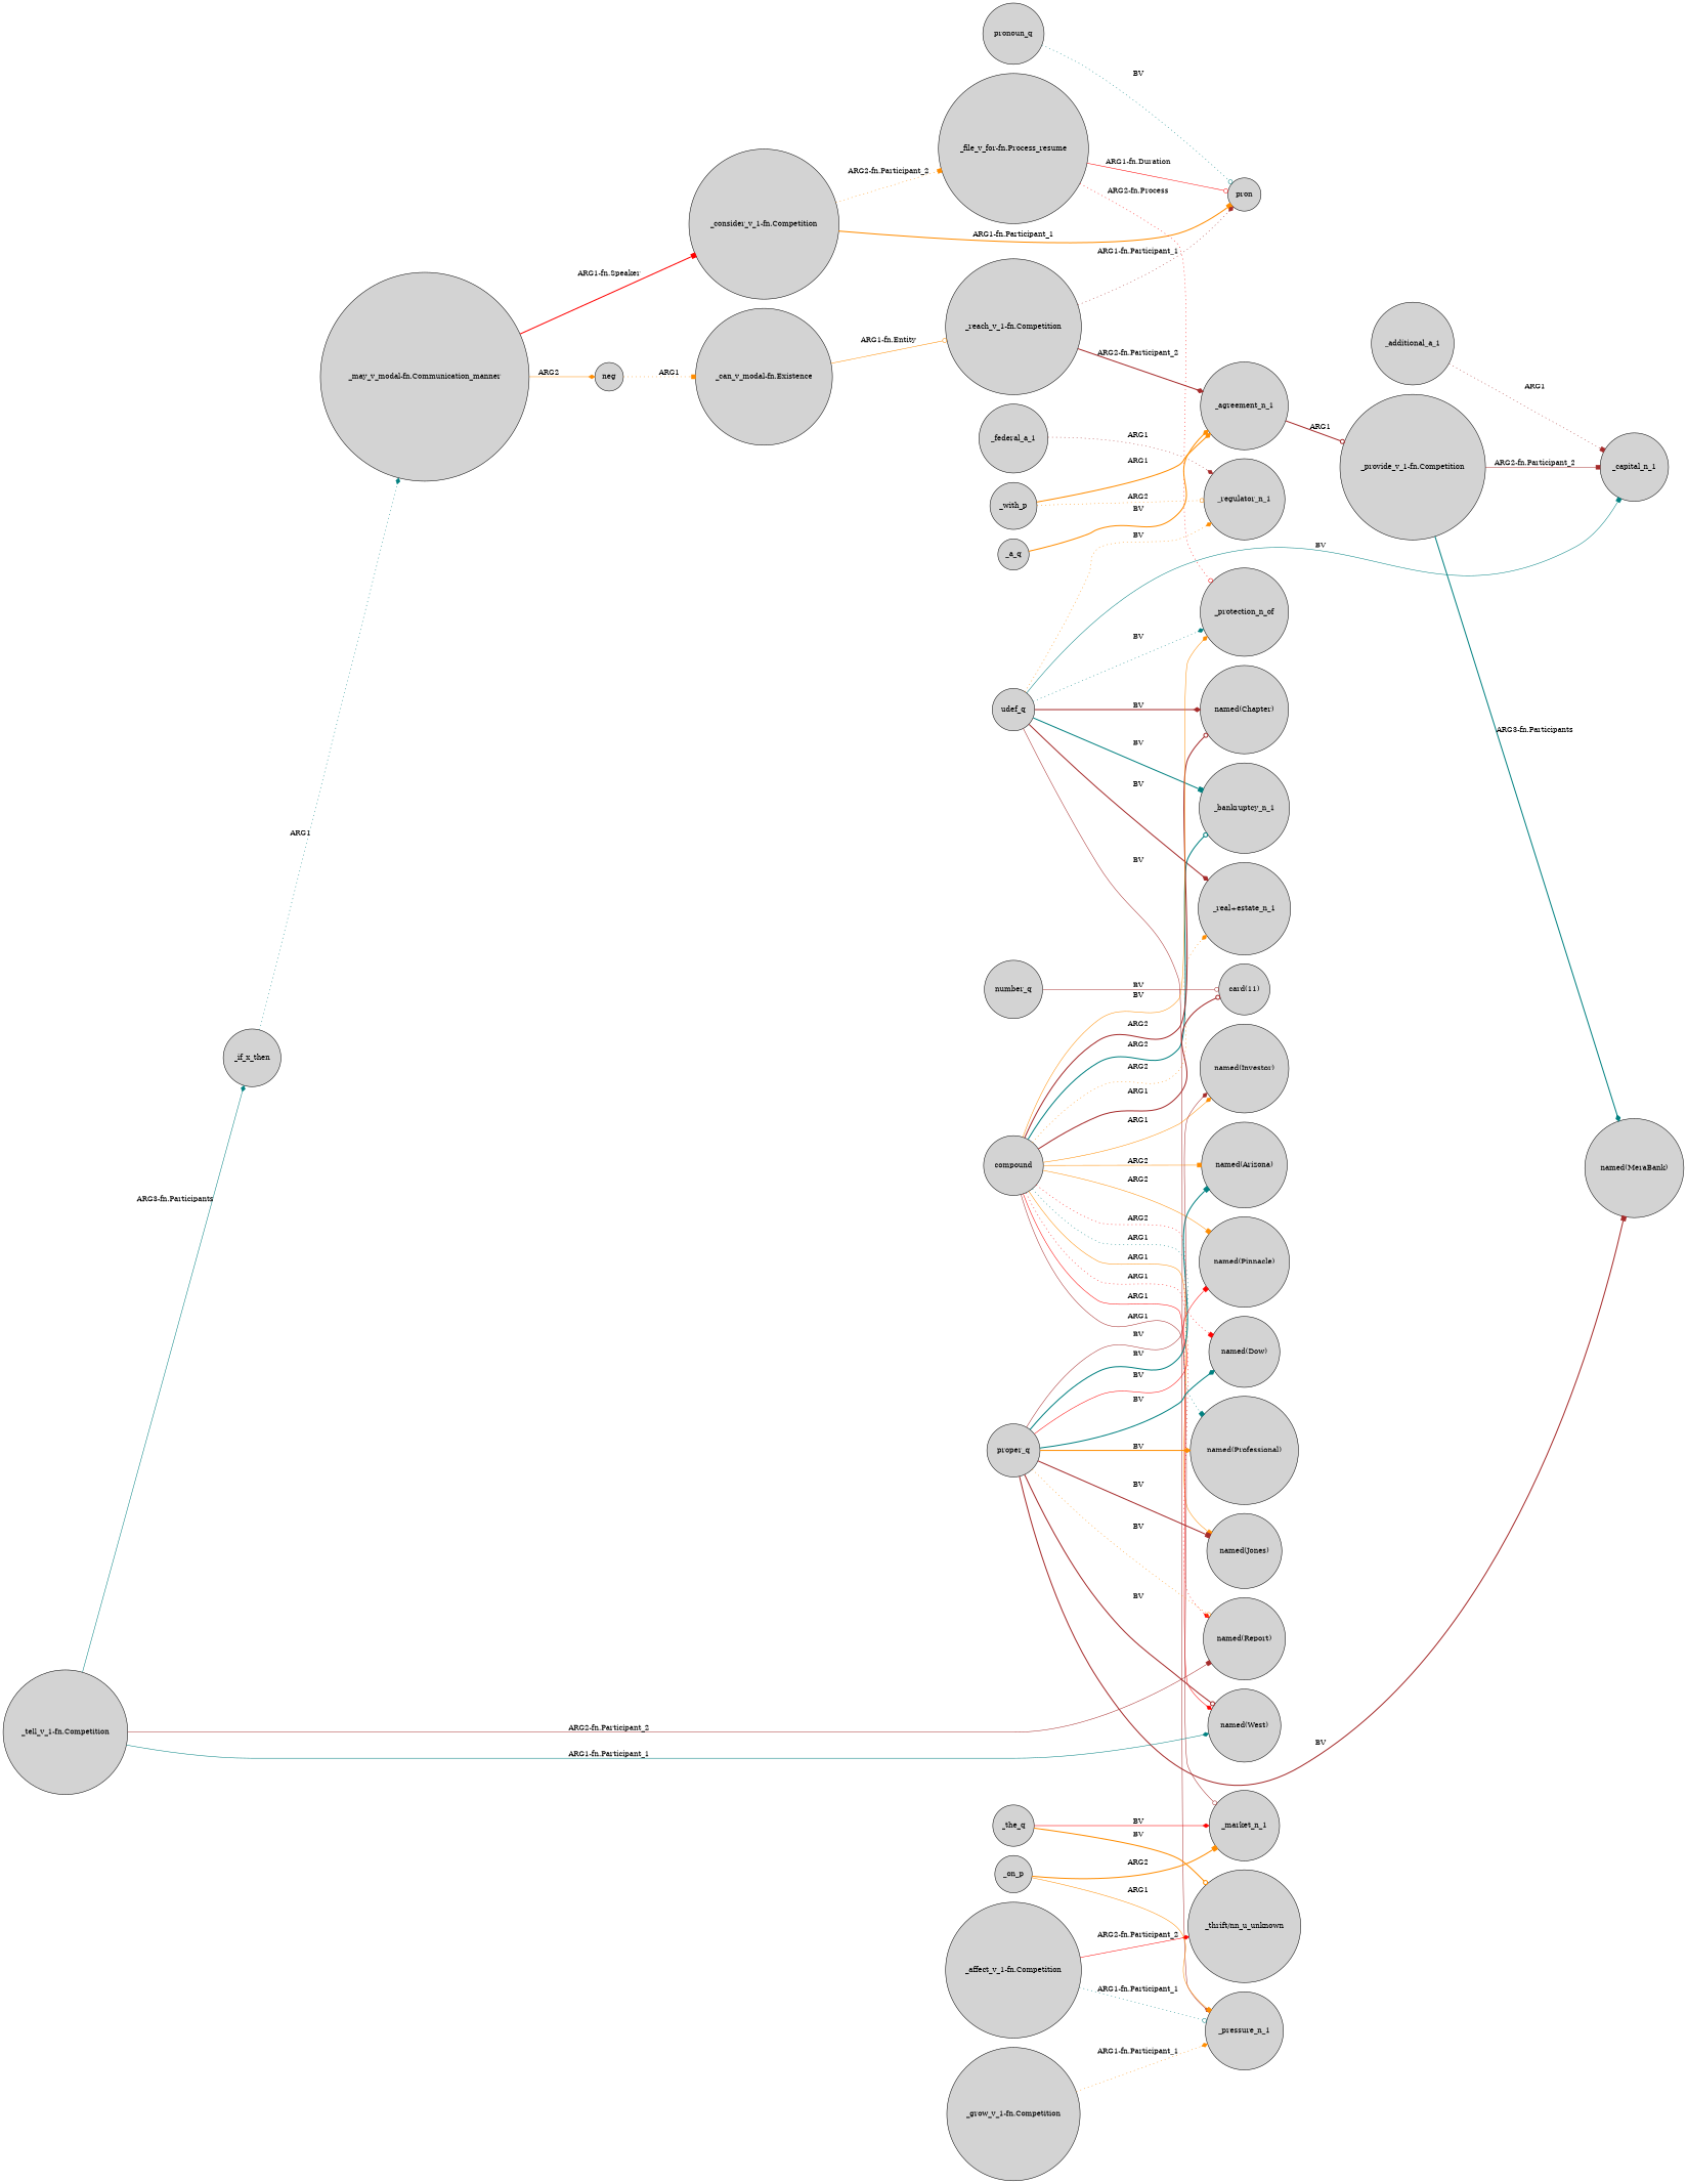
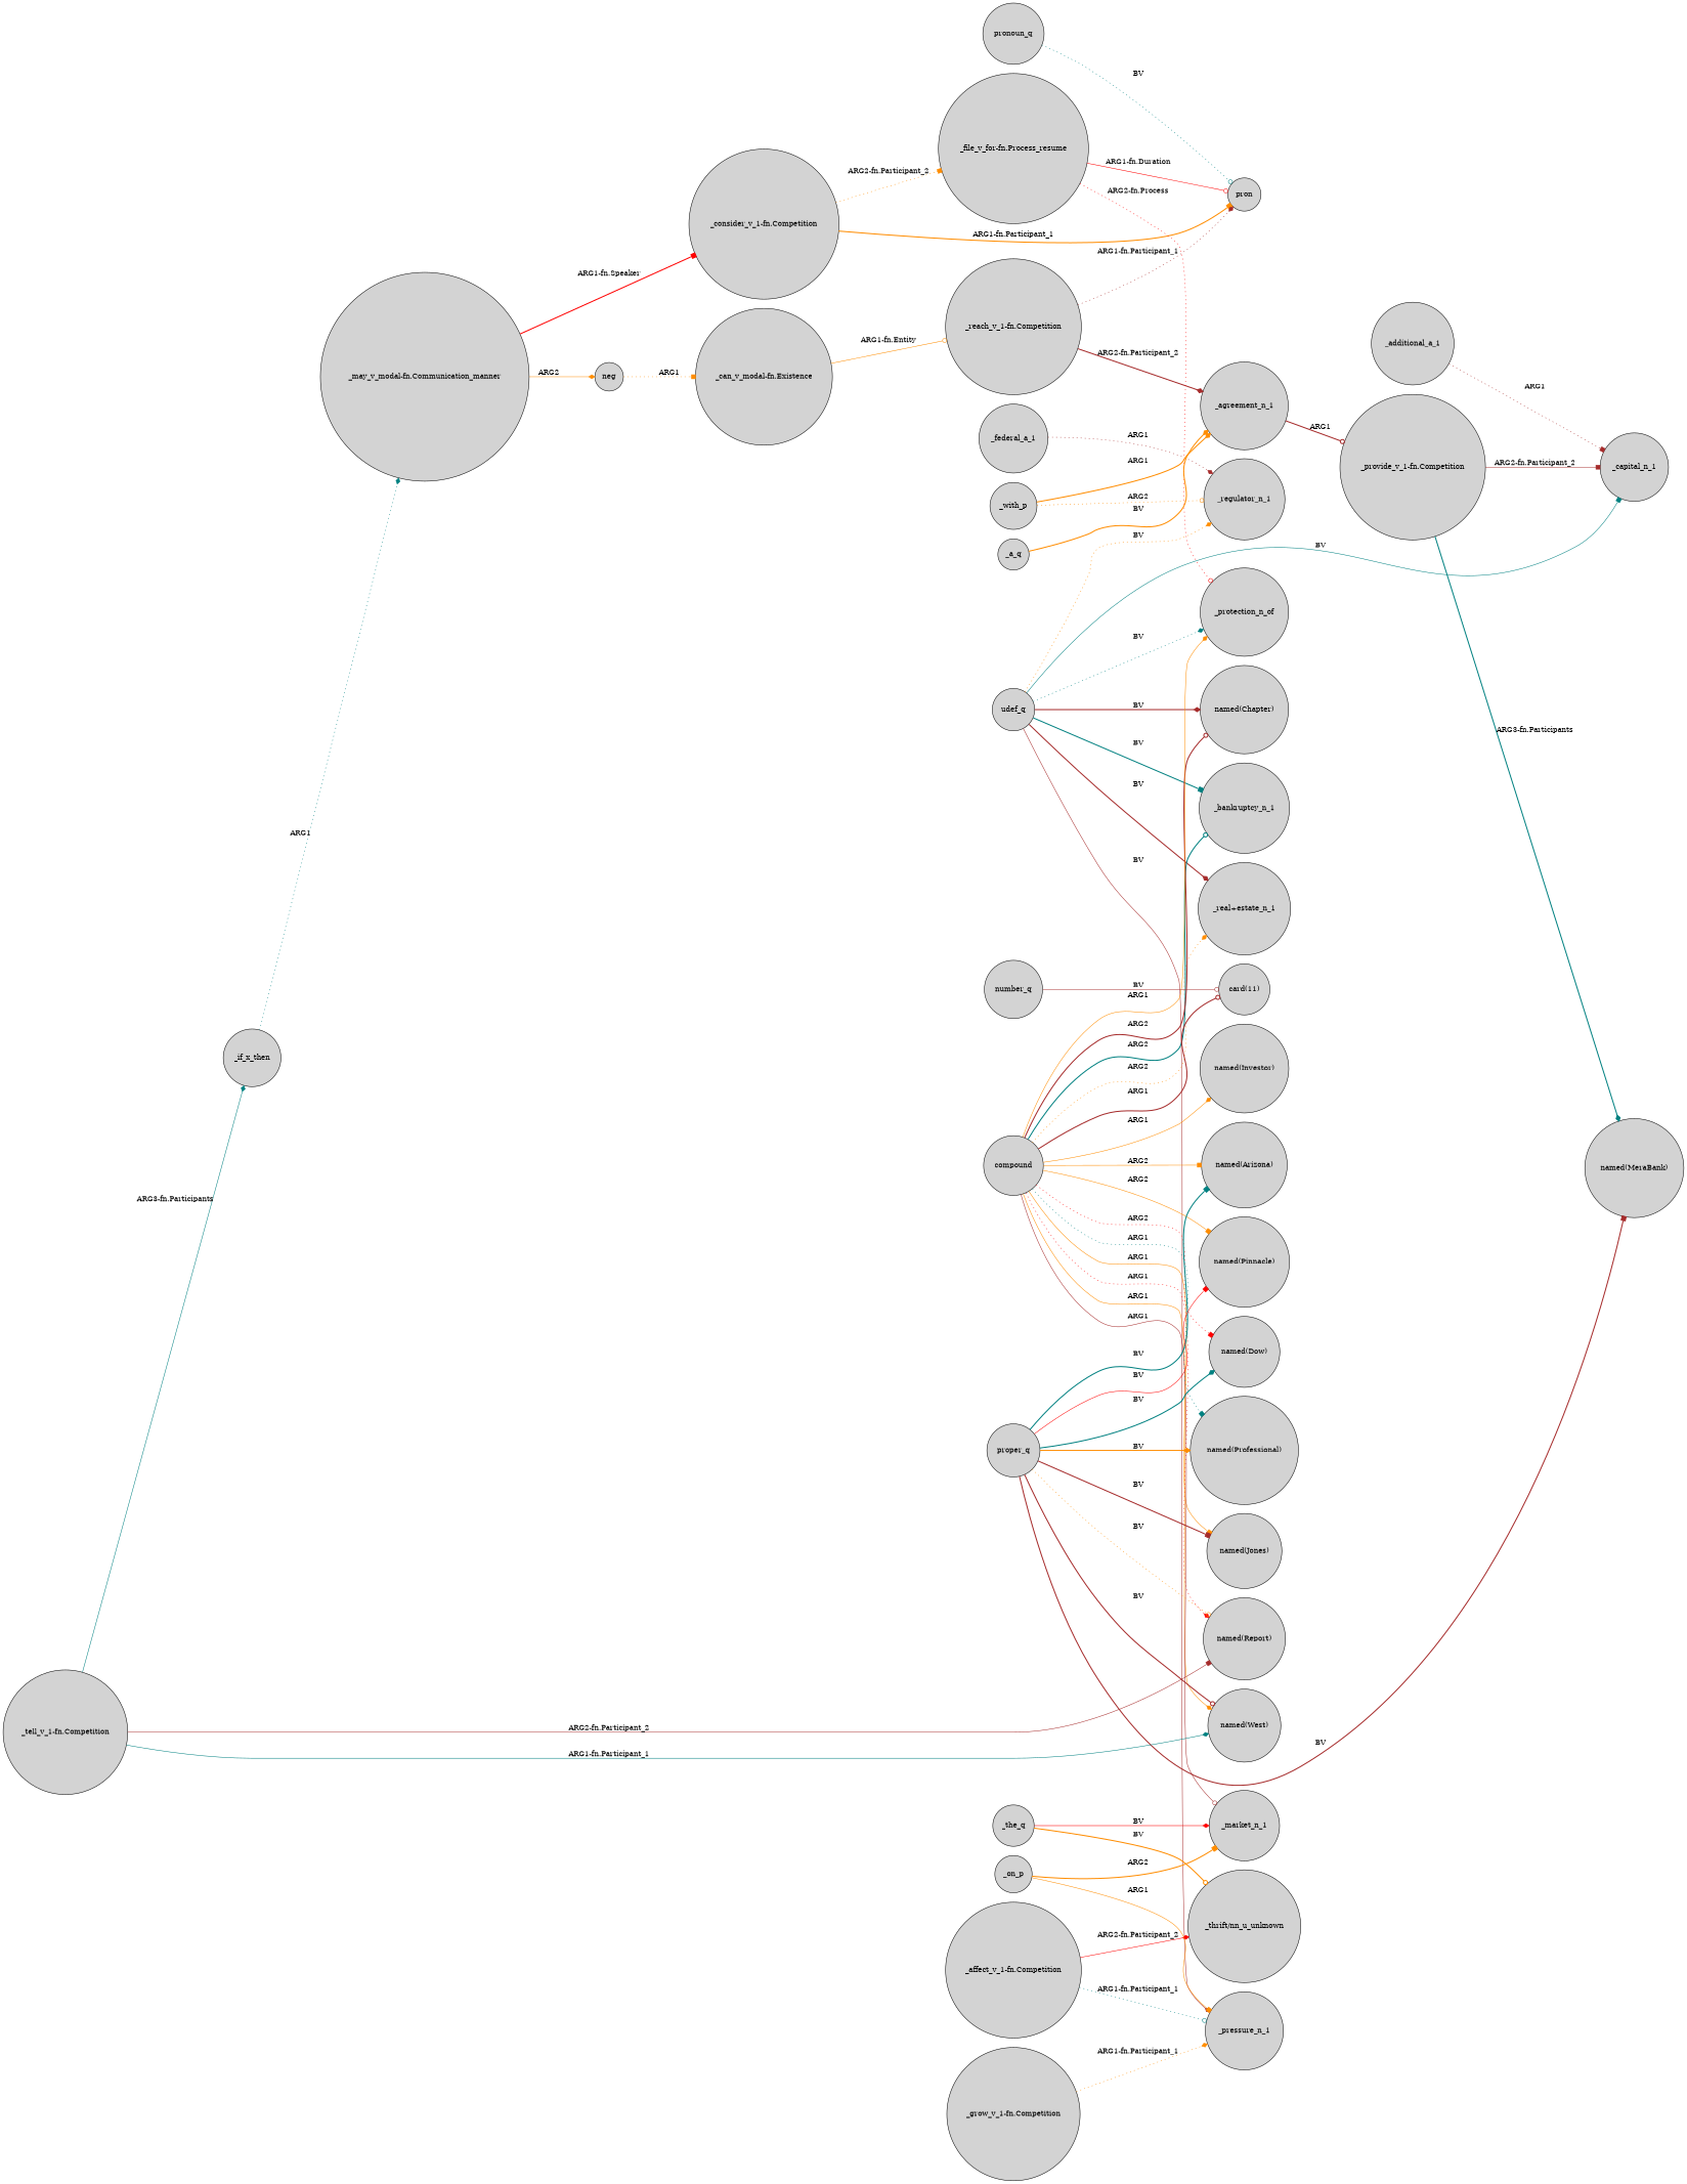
  digraph {
    rankdir=LR
    node [shape=circle style=filled]
    edge [arrowhead=diamond color=darkorange style=solid]
    _if_x_then
    "_may_v_modal-fn.Communication_manner"
    neg
    "_can_v_modal-fn.Existence"
    "_consider_v_1-fn.Competition"
    "_reach_v_1-fn.Competition"
    "_file_v_for-fn.Process_resume"
    pron
    udef_q
    _regulator_n_1
    _pressure_n_1
    "_real+estate_n_1"
    _bankruptcy_n_1
    "named(Chapter)"
    _protection_n_of
    _capital_n_1
    "_provide_v_1-fn.Competition"
    "named(MeraBank)"
    compound
    "card(11)"
    "named(Arizona)"
    "named(Jones)"
    "named(Investor)"
    "named(West)"
    "named(Report)"
    _market_n_1
    "named(Dow)"
    "named(Pinnacle)"
    "named(Professional)"
    proper_q
    "_affect_v_1-fn.Competition"
    "_thrift/nn_u_unknown"
    _agreement_n_1
    "_tell_v_1-fn.Competition"
    _on_p
    _the_q
    pronoun_q
    "_grow_v_1-fn.Competition"
    _a_q
    _federal_a_1
    _with_p
    number_q
    _additional_a_1
    _if_x_then -> "_may_v_modal-fn.Communication_manner" [color=teal label=ARG1 style=dotted]
    "_may_v_modal-fn.Communication_manner" -> neg [label=ARG2]
    "_may_v_modal-fn.Communication_manner" -> "_consider_v_1-fn.Competition" [arrowhead=box color=red label="ARG1-fn.Speaker" style=bold]
    neg -> "_can_v_modal-fn.Existence" [arrowhead=box label=ARG1 style=dotted]
    "_can_v_modal-fn.Existence" -> "_reach_v_1-fn.Competition" [arrowhead=odot label="ARG1-fn.Entity"]
    "_consider_v_1-fn.Competition" -> "_file_v_for-fn.Process_resume" [arrowhead=box label="ARG2-fn.Participant_2" style=dotted]
    "_consider_v_1-fn.Competition" -> pron [arrowhead=box label="ARG1-fn.Participant_1" style=bold]
    "_reach_v_1-fn.Competition" -> pron [color=brown label="ARG1-fn.Participant_1" style=dotted]
    "_reach_v_1-fn.Competition" -> _agreement_n_1 [color=brown label="ARG2-fn.Participant_2" style=bold]
    "_file_v_for-fn.Process_resume" -> pron [arrowhead=odot color=red label="ARG1-fn.Duration"]
    "_file_v_for-fn.Process_resume" -> _protection_n_of [arrowhead=odot color=red label="ARG2-fn.Process" style=dotted]
    udef_q -> _regulator_n_1 [label=BV style=dotted]
    udef_q -> _pressure_n_1 [color=brown label=BV]
    udef_q -> "_real+estate_n_1" [color=brown label=BV style=bold]
    udef_q -> _bankruptcy_n_1 [arrowhead=box color=teal label=BV style=bold]
    udef_q -> "named(Chapter)" [color=brown label=BV style=bold]
    udef_q -> _protection_n_of [color=teal label=BV style=dotted]
    udef_q -> _capital_n_1 [arrowhead=box color=teal label=BV]
    "_provide_v_1-fn.Competition" -> _capital_n_1 [arrowhead=box color=brown label="ARG2-fn.Participant_2"]
    "_provide_v_1-fn.Competition" -> "named(MeraBank)" [color=teal label="ARG3-fn.Participants" style=bold]
    compound -> "_real+estate_n_1" [label=ARG2 style=dotted]
    compound -> _bankruptcy_n_1 [arrowhead=odot color=teal label=ARG2 style=bold]
    compound -> "named(Chapter)" [arrowhead=odot color=brown label=ARG2 style=bold]
-   compound -> _protection_n_of [label=BV]
+   compound -> _protection_n_of [label=ARG1]
    compound -> "card(11)" [arrowhead=odot color=brown label=ARG1 style=bold]
    compound -> "named(Arizona)" [arrowhead=box label=ARG2]
    compound -> "named(Jones)" [arrowhead=box label=ARG1]
    compound -> "named(Investor)" [label=ARG1]
-   compound -> "named(West)" [color=red label=ARG1]
+   compound -> "named(West)" [label=ARG1]
    compound -> "named(Report)" [color=red label=ARG1 style=dotted]
    compound -> _market_n_1 [arrowhead=odot color=brown label=ARG1]
    compound -> "named(Dow)" [arrowhead=box color=red label=ARG2 style=dotted]
    compound -> "named(Pinnacle)" [arrowhead=box label=ARG2]
    compound -> "named(Professional)" [arrowhead=box color=teal label=ARG1 style=dotted]
    proper_q -> "named(MeraBank)" [arrowhead=box color=brown label=BV style=bold]
    proper_q -> "named(Arizona)" [arrowhead=box color=teal label=BV style=bold]
    proper_q -> "named(Jones)" [arrowhead=box color=brown label=BV style=bold]
-   proper_q -> "named(Investor)" [color=brown label=BV]
    proper_q -> "named(West)" [arrowhead=odot color=brown label=BV style=bold]
    proper_q -> "named(Report)" [arrowhead=odot label=BV style=dotted]
    proper_q -> "named(Dow)" [color=teal label=BV style=bold]
    proper_q -> "named(Pinnacle)" [arrowhead=box color=red label=BV]
    proper_q -> "named(Professional)" [label=BV style=bold]
    "_affect_v_1-fn.Competition" -> _pressure_n_1 [arrowhead=odot color=teal label="ARG1-fn.Participant_1" style=dotted]
    "_affect_v_1-fn.Competition" -> "_thrift/nn_u_unknown" [color=red label="ARG2-fn.Participant_2"]
    _agreement_n_1 -> "_provide_v_1-fn.Competition" [arrowhead=odot color=brown label=ARG1 style=bold]
    "_tell_v_1-fn.Competition" -> _if_x_then [color=teal label="ARG3-fn.Participants"]
    "_tell_v_1-fn.Competition" -> "named(West)" [color=teal label="ARG1-fn.Participant_1"]
    "_tell_v_1-fn.Competition" -> "named(Report)" [arrowhead=box color=brown label="ARG2-fn.Participant_2"]
    _on_p -> _pressure_n_1 [arrowhead=box label=ARG1]
    _on_p -> _market_n_1 [arrowhead=box label=ARG2 style=bold]
    _the_q -> _market_n_1 [color=red label=BV]
    _the_q -> "_thrift/nn_u_unknown" [arrowhead=odot label=BV style=bold]
    pronoun_q -> pron [arrowhead=odot color=teal label=BV style=dotted]
    "_grow_v_1-fn.Competition" -> _pressure_n_1 [label="ARG1-fn.Participant_1" style=dotted]
    _a_q -> _agreement_n_1 [label=BV style=bold]
    _federal_a_1 -> _regulator_n_1 [color=brown label=ARG1 style=dotted]
    _with_p -> _regulator_n_1 [arrowhead=odot label=ARG2 style=dotted]
    _with_p -> _agreement_n_1 [label=ARG1 style=bold]
    number_q -> "card(11)" [arrowhead=odot color=brown label=BV]
    _additional_a_1 -> _capital_n_1 [arrowhead=box color=brown label=ARG1 style=dotted]
  }
